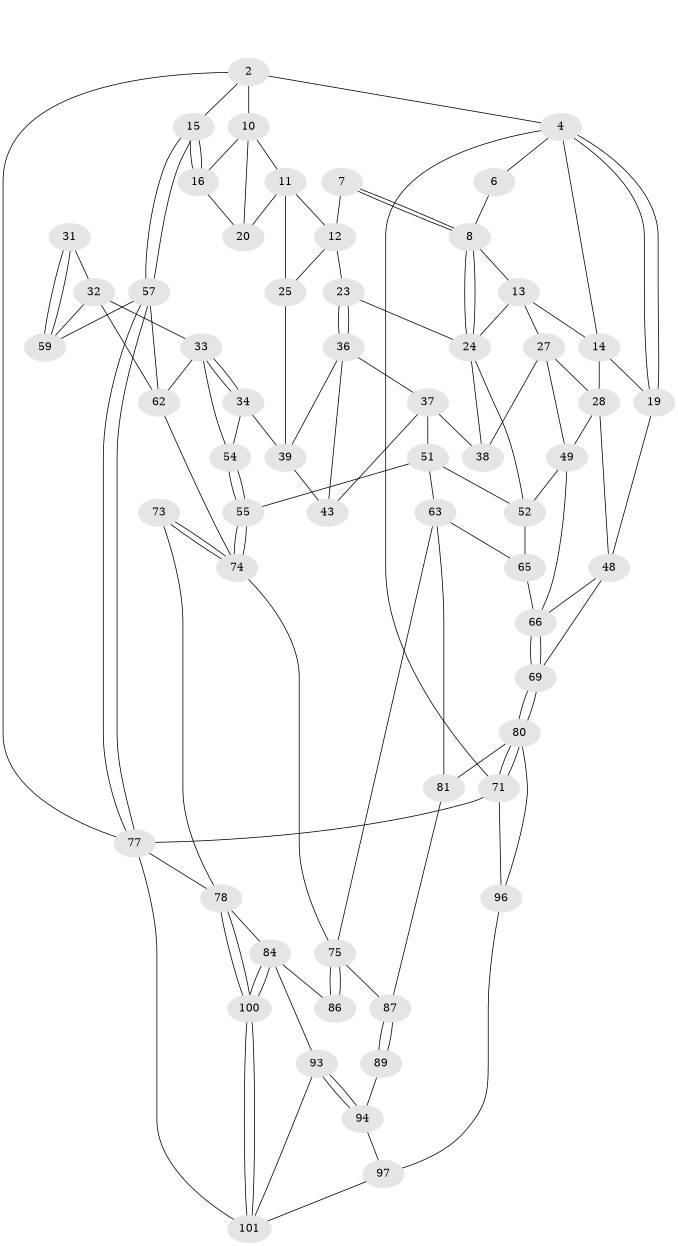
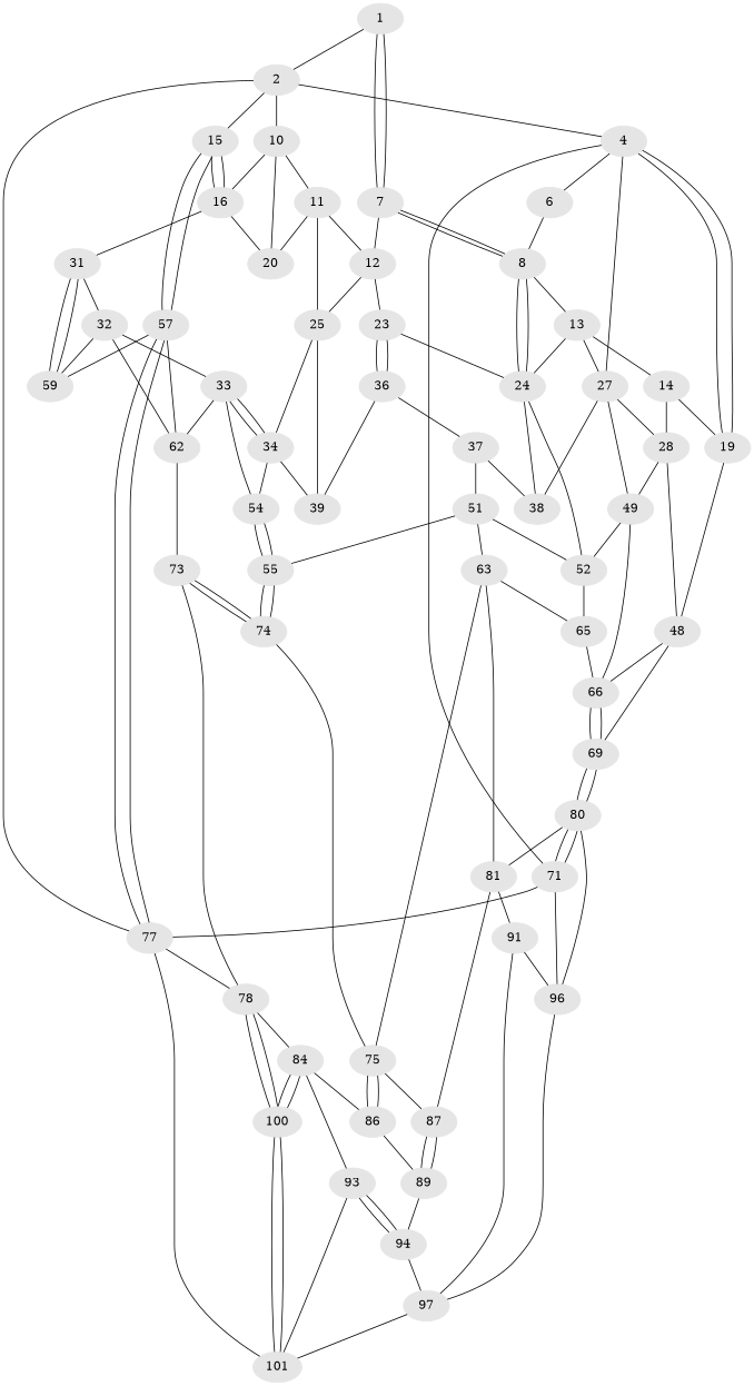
  graph {
    node [color=gray90 style=filled]
    2 [super="+3"]
+   1
    7
    4 [super="+5"]
    10 [super="+17"]
    15
    77 [super="+80"]
    8 [super="+9"]
    12 [super="+22"]
    6
    14 [super="+18"]
    19
    71
    11 [super="+21"]
    16 [super="+30"]
    20
    57 [super="+58"]
    78 [super="+79"]
    101 [super="+102"]
    28 [super="+47"]
    48 [super="+68"]
    96 [super="+99"]
    13 [super="+26"]
    24 [super="+29"]
    25 [super="+35"]
    23
    27 [super="+42"]
    38 [super="+41"]
    52 [super="+53"]
    31
    34 [super="+46"]
    39 [super="+45"]
    36 [super="+40"]
    49 [super="+50"]
    59
    62 [super="+72"]
    32 [super="+61"]
    66 [super="+67"]
    69
    37 [super="+44"]
-   43
    54
    33 [super="+60"]
    73
    55
    51 [super="+56"]
    63 [super="+64"]
    65
    n49 [label=80 super="+83"]
    74
    75 [super="+76"]
    81 [super="+82"]
    86
    87 [super="+88"]
+   91 [super="+95"]
    97 [super="+98"]
    84 [super="+85"]
    100
    89 [super="+92"]
    93
    94
    2 -- 4
    2 -- 10
    2 -- 15
    2 -- 77
+   1 -- 2
+   1 -- 7
+   1 -- 7
    7 -- 8
    7 -- 8
    7 -- 12
    4 -- 6
-   4 -- 14
+   4 -- 27
    4 -- 19
    4 -- 19
    4 -- 71
    10 -- 11
    10 -- 16
    10 -- 20
    15 -- 16
    15 -- 16
    15 -- 57
    15 -- 57
    77 -- 78
    77 -- 101
    8 -- 13
    8 -- 24
    8 -- 24
    12 -- 25
    12 -- 23
    6 -- 8
    14 -- 19
    14 -- 28
    19 -- 48
    71 -- 77
    71 -- 96
    11 -- 12
    11 -- 20
    11 -- 25
    16 -- 20
+   16 -- 31
    57 -- 77
    57 -- 77
    57 -- 59
    57 -- 62
    78 -- 84
    78 -- 100
    78 -- 100
    28 -- 48
    28 -- 49
    48 -- 66
    48 -- 69
    96 -- 97
    13 -- 14
    13 -- 24
    13 -- 27
    24 -- 38
    24 -- 52
+   25 -- 34
    25 -- 39
    23 -- 24
    23 -- 36
    23 -- 36
    27 -- 28
    27 -- 38
    27 -- 49
    52 -- 65
    31 -- 59
    31 -- 59
    31 -- 32
    34 -- 39
    34 -- 54
-   39 -- 43
    36 -- 39
    36 -- 37
-   36 -- 43
    49 -- 52
    49 -- 66
-   62 -- 74
+   62 -- 73
    32 -- 59
    32 -- 62
    32 -- 33
    66 -- 69
    66 -- 69
    69 -- n49
    69 -- n49
    37 -- 38
-   37 -- 43
    37 -- 51
    54 -- 55
    54 -- 55
    33 -- 34
    33 -- 34
    33 -- 62
    33 -- 54
    73 -- 78
    73 -- 74
    73 -- 74
    55 -- 74
    55 -- 74
    51 -- 52
    51 -- 55
    51 -- 63
    63 -- 65
    63 -- 75
    63 -- 81
    65 -- 66
    n49 -- 71
    n49 -- 71
    n49 -- 96
    n49 -- 81
    74 -- 75
    75 -- 86
    75 -- 86
    75 -- 87
    81 -- 87
+   81 -- 91
+   86 -- 89
    87 -- 89
    87 -- 89
+   91 -- 96
+   91 -- 97
    97 -- 101
    84 -- 86
    84 -- 100
    84 -- 100
    84 -- 93
    100 -- 101
    100 -- 101
    89 -- 94
    93 -- 101
    93 -- 94
    93 -- 94
    94 -- 97
  }
